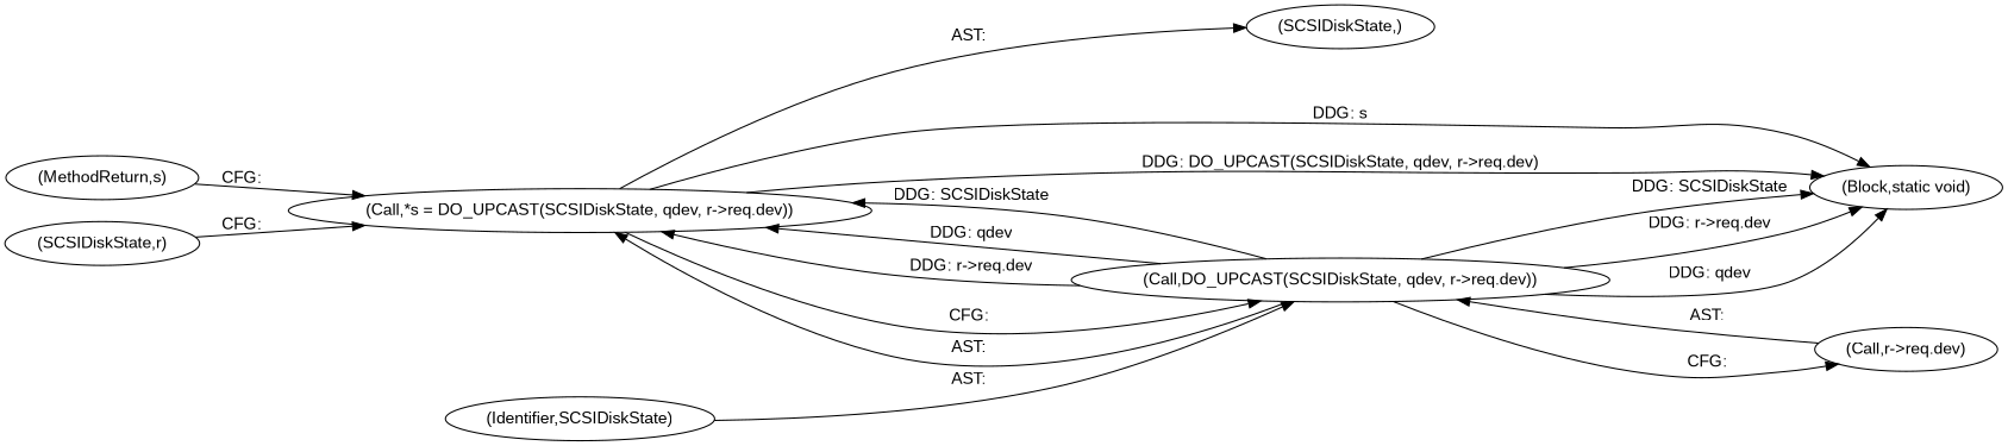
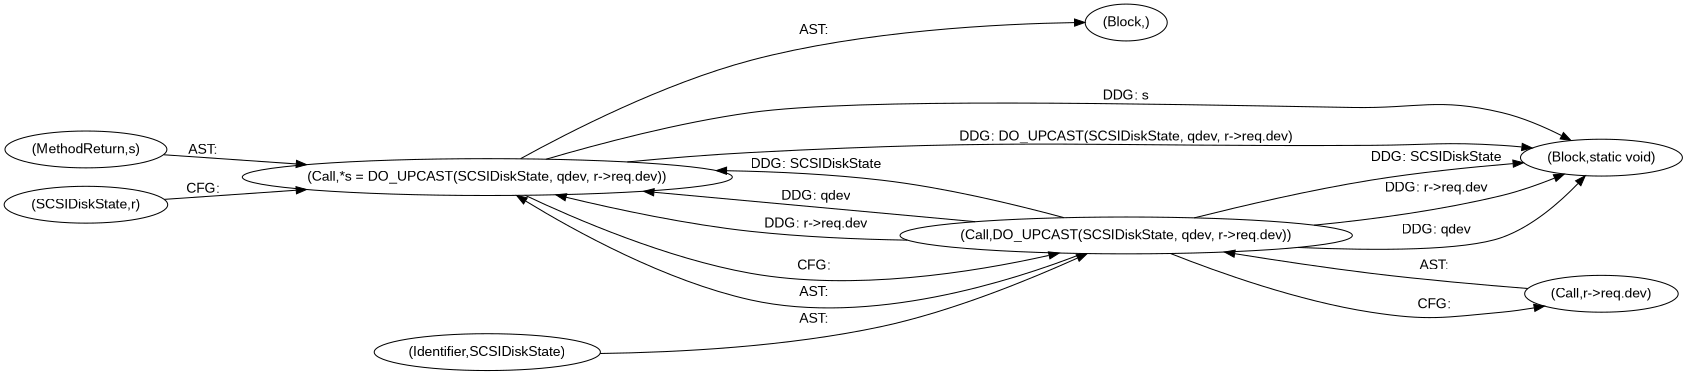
  digraph {
    fontname="Liberation Sans"
    rankdir=LR
    node [fontname="Liberation Sans"]
    edge [fontname="Liberation Sans"]
    n1 [label="(Call,*s = DO_UPCAST(SCSIDiskState, qdev, r->req.dev))"]
    n2 [label="(Call,DO_UPCAST(SCSIDiskState, qdev, r->req.dev))"]
-   n3 [label="(SCSIDiskState,)"]
+   n3 [label="(Block,)"]
    n4 [label="(Block,static void)"]
    n5 [label="(Call,r->req.dev)"]
    n6 [label="(MethodReturn,s)"]
    n7 [label="(SCSIDiskState,r)"]
    n8 [label="(Identifier,SCSIDiskState)"]
    n1 -> n2 [label="CFG: "]
    n1 -> n3 [label="AST: "]
    n1 -> n4 [label="DDG: s"]
    n1 -> n4 [label="DDG: DO_UPCAST(SCSIDiskState, qdev, r->req.dev)"]
    n2 -> n1 [label="AST: "]
    n2 -> n1 [label="DDG: SCSIDiskState"]
    n2 -> n1 [label="DDG: qdev"]
    n2 -> n1 [label="DDG: r->req.dev"]
    n2 -> n4 [label="DDG: r->req.dev"]
    n2 -> n4 [label="DDG: qdev"]
    n2 -> n4 [label="DDG: SCSIDiskState"]
    n2 -> n5 [label="CFG: "]
    n5 -> n2 [label="AST: "]
-   n6 -> n1 [label="CFG: "]
+   n6 -> n1 [label="AST: "]
    n7 -> n1 [label="CFG: "]
    n8 -> n2 [label="AST: "]
  }
